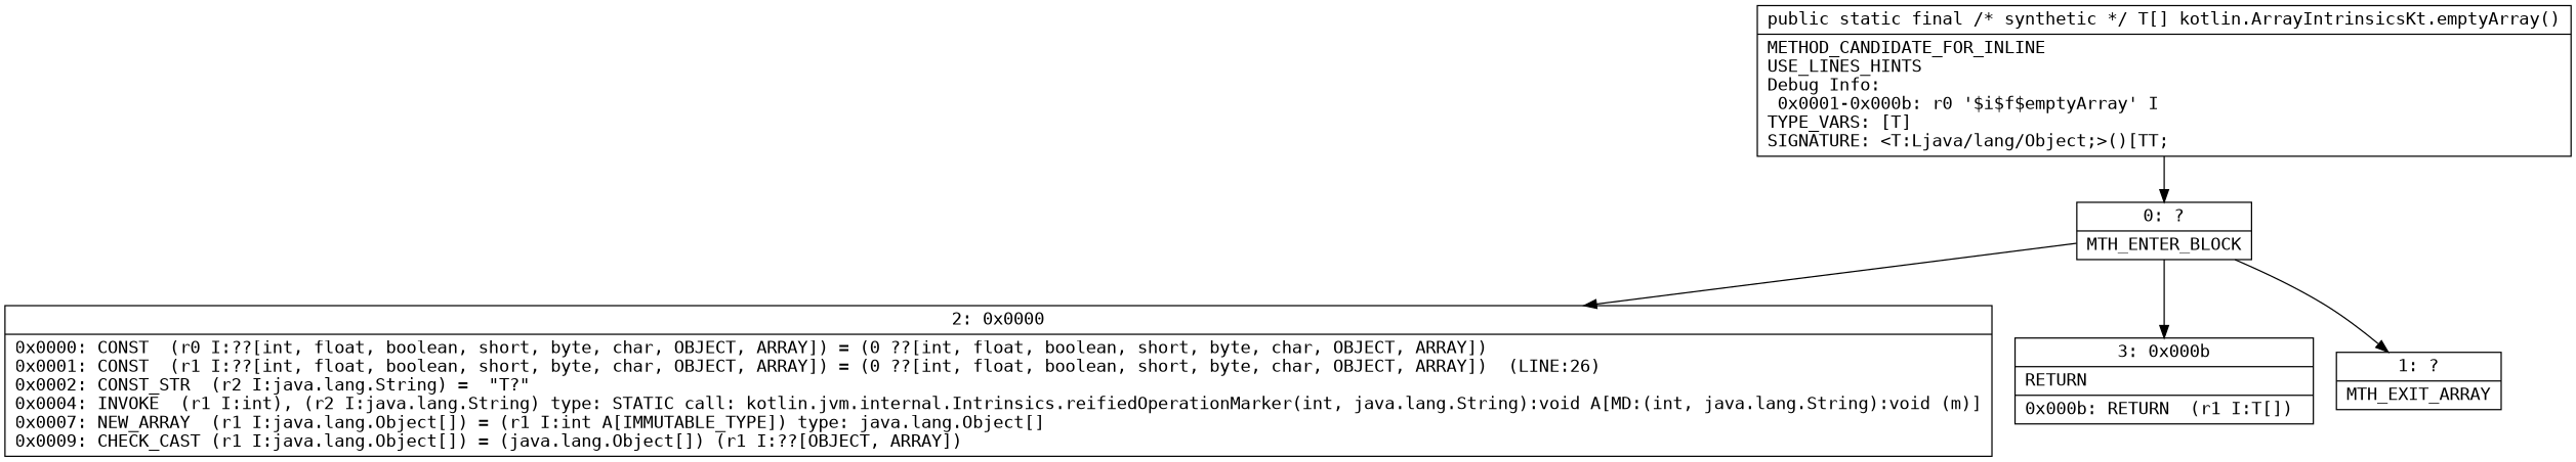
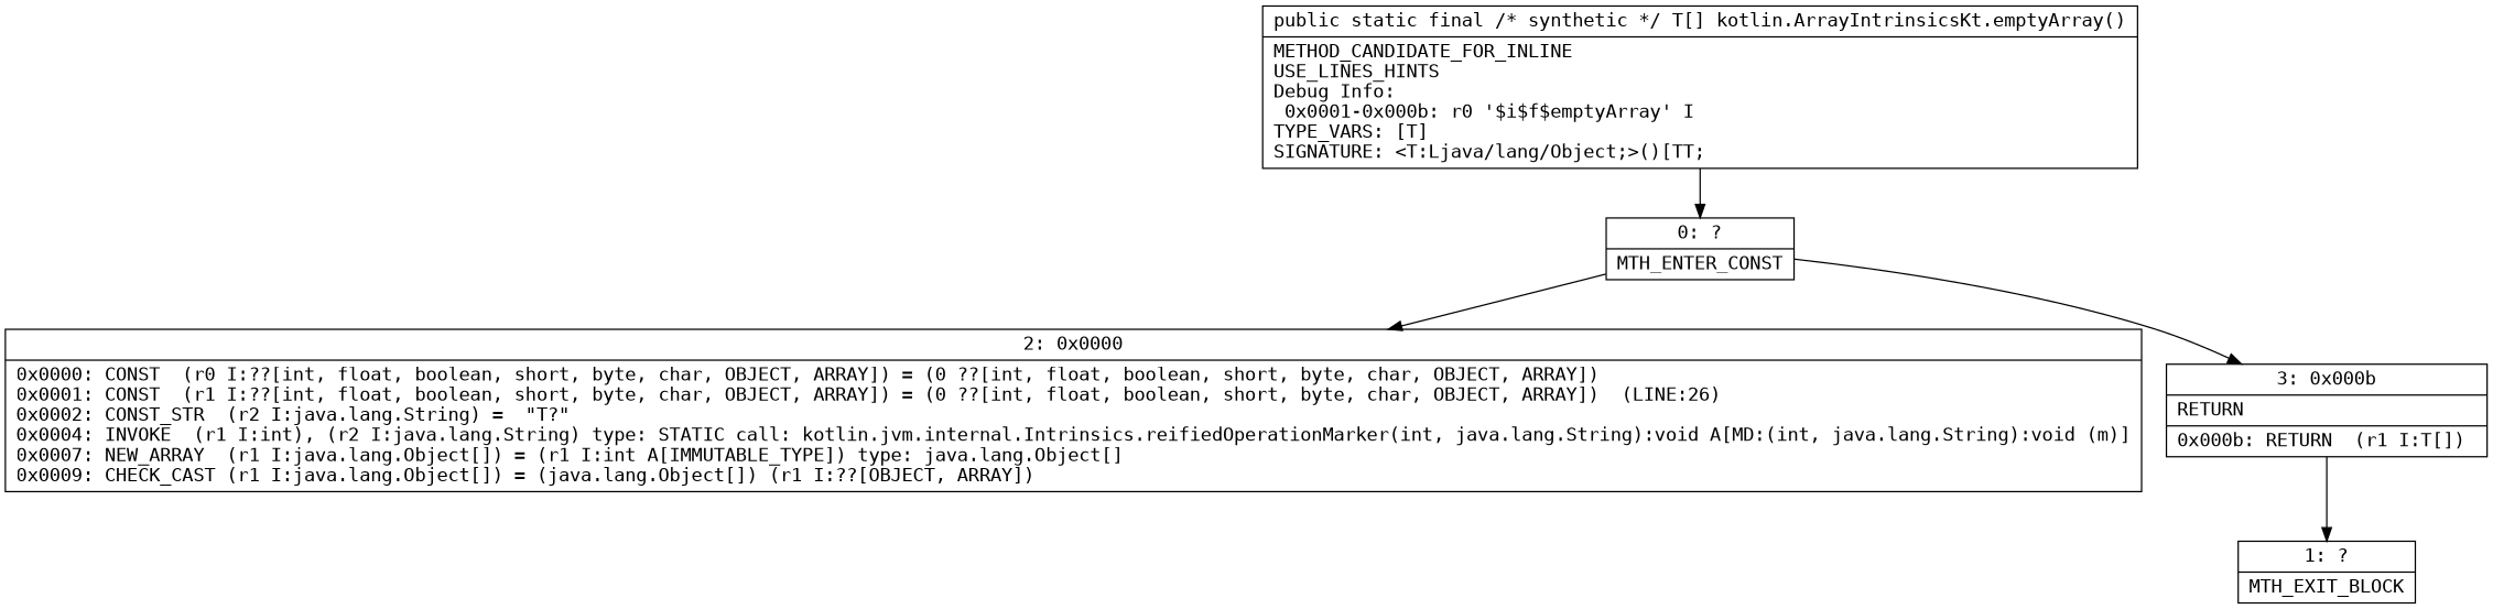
  digraph {
    fontname="DejaVu Sans Mono"
    node [fontname="DejaVu Sans Mono" shape=record]
    edge [fontname="DejaVu Sans Mono"]
-   n1 [label="{0\:\ ?|MTH_ENTER_BLOCK\l}"]
+   n1 [label="{0\:\ ?|MTH_ENTER_CONST\l}"]
    n2 [label="{2\:\ 0x0000|0x0000: CONST  (r0 I:??[int, float, boolean, short, byte, char, OBJECT, ARRAY]) = (0 ??[int, float, boolean, short, byte, char, OBJECT, ARRAY]) \l0x0001: CONST  (r1 I:??[int, float, boolean, short, byte, char, OBJECT, ARRAY]) = (0 ??[int, float, boolean, short, byte, char, OBJECT, ARRAY])  (LINE:26)\l0x0002: CONST_STR  (r2 I:java.lang.String) =  \"T?\" \l0x0004: INVOKE  (r1 I:int), (r2 I:java.lang.String) type: STATIC call: kotlin.jvm.internal.Intrinsics.reifiedOperationMarker(int, java.lang.String):void A[MD:(int, java.lang.String):void (m)]\l0x0007: NEW_ARRAY  (r1 I:java.lang.Object[]) = (r1 I:int A[IMMUTABLE_TYPE]) type: java.lang.Object[] \l0x0009: CHECK_CAST (r1 I:java.lang.Object[]) = (java.lang.Object[]) (r1 I:??[OBJECT, ARRAY]) \l}"]
    n3 [label="{3\:\ 0x000b|RETURN\l|0x000b: RETURN  (r1 I:T[]) \l}"]
-   n4 [label="{1\:\ ?|MTH_EXIT_ARRAY\l}"]
+   n4 [label="{1\:\ ?|MTH_EXIT_BLOCK\l}"]
    n5 [label="{public static final \/* synthetic *\/ T[] kotlin.ArrayIntrinsicsKt.emptyArray()  | METHOD_CANDIDATE_FOR_INLINE\lUSE_LINES_HINTS\lDebug Info:\l  0x0001\-0x000b: r0 '$i$f$emptyArray' I\lTYPE_VARS: [T]\lSIGNATURE: \<T:Ljava\/lang\/Object;\>()[TT;\l}"]
    n1 -> n2
    n1 -> n3
-   n1 -> n4
+   n3 -> n4
    n5 -> n1
  }
